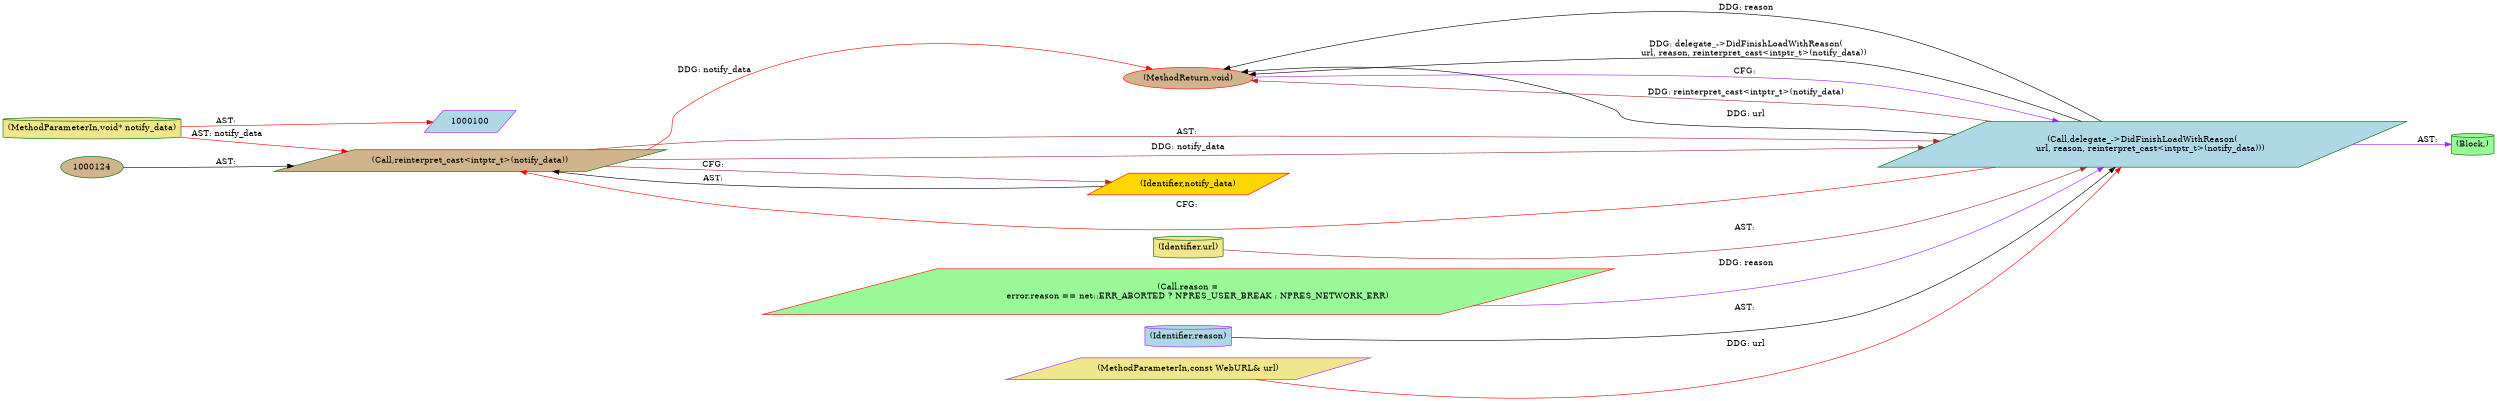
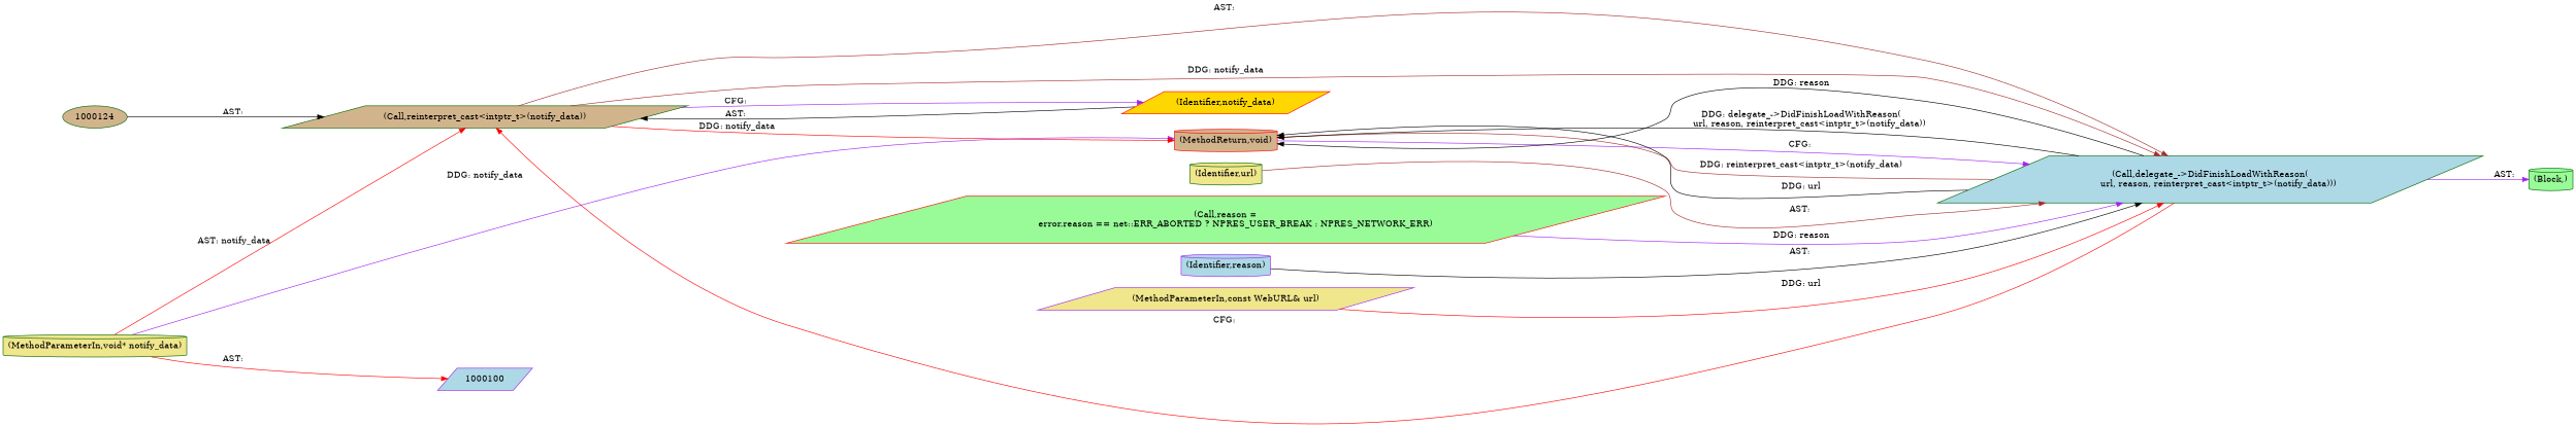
  digraph {
    rankdir=LR
    node [color=darkgreen fillcolor=khaki shape=parallelogram style=filled]
    edge [color=black]
    n1 [label="(MethodParameterIn,void* notify_data)" shape=cylinder]
    n2 [fillcolor=tan label="(Call,reinterpret_cast<intptr_t>(notify_data))"]
-   n3 [color=red fillcolor=tan label="(MethodReturn,void)" shape=ellipse]
+   n3 [color=red fillcolor=tan label="(MethodReturn,void)" shape=cylinder]
    1000100 [color=purple fillcolor=lightblue]
    n5 [fillcolor=lightblue label="(Call,delegate_->DidFinishLoadWithReason(\n      url, reason, reinterpret_cast<intptr_t>(notify_data)))"]
    n6 [color=red fillcolor=gold label="(Identifier,notify_data)"]
    n7 [fillcolor=palegreen label="(Block,)" shape=cylinder]
    n8 [label="(Identifier,url)" shape=cylinder]
    n9 [color=red fillcolor=palegreen label="(Call,reason =\n       error.reason == net::ERR_ABORTED ? NPRES_USER_BREAK : NPRES_NETWORK_ERR)"]
    n10 [color=purple fillcolor=lightblue label="(Identifier,reason)" shape=cylinder]
    n11 [color=purple label="(MethodParameterIn,const WebURL& url)"]
    1000124 [fillcolor=tan shape=ellipse]
    n1 -> n2 [color=red label="AST: notify_data"]
+   n1 -> n3 [color=purple label="DDG: notify_data"]
    n1 -> 1000100 [color=red label="AST: "]
    n2 -> n3 [color=red label="DDG: notify_data"]
    n2 -> n5 [color=brown label="AST: "]
    n2 -> n5 [color=brown label="DDG: notify_data"]
-   n2 -> n6 [color=brown label="CFG: "]
+   n2 -> n6 [color=purple label="CFG: "]
    n3 -> n5 [color=purple label="CFG: "]
    n5 -> n2 [color=red label="CFG: "]
    n5 -> n3 [color=brown label="DDG: reinterpret_cast<intptr_t>(notify_data)"]
    n5 -> n3 [label="DDG: url"]
    n5 -> n3 [label="DDG: reason"]
    n5 -> n3 [label="DDG: delegate_->DidFinishLoadWithReason(\n      url, reason, reinterpret_cast<intptr_t>(notify_data))"]
    n5 -> n7 [color=purple label="AST: "]
    n6 -> n2 [label="AST: "]
    n8 -> n5 [color=brown label="AST: "]
    n9 -> n5 [color=purple label="DDG: reason"]
    n10 -> n5 [label="AST: "]
    n11 -> n5 [color=red label="DDG: url"]
    1000124 -> n2 [label="AST: "]
  }
